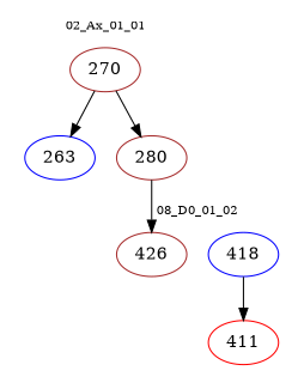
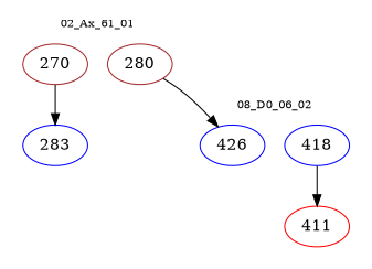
  digraph {
    node [color=brown]
    edge [color=black]
    n1 [label=270]
-   n2 [color=blue label=263]
+   n2 [color=blue label=283]
    n3 [label=280]
    n4 [color=blue label=418]
    n5 [color=red label=411]
-   n6 [label=426]
+   n6 [color=blue label=426]
    subgraph cluster_1 {
      color=white
      fontsize=10
-     label="02_Ax_01_01"
+     label="02_Ax_61_01"
      n1
      n2
      n3
    }
    subgraph cluster_2 {
      color=white
      fontsize=10
-     label="08_D0_01_02"
+     label="08_D0_06_02"
      n4
      n5
      n6
    }
    n1 -> n2
-   n1 -> n3
    n3 -> n6
    n4 -> n5
  }
